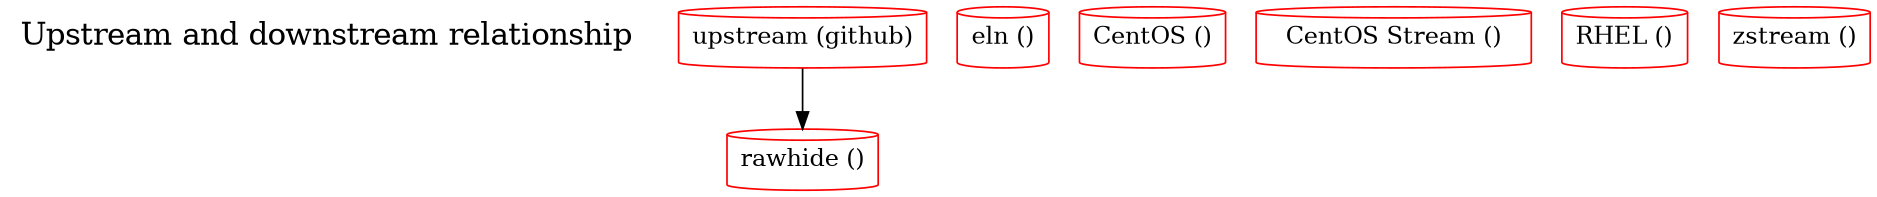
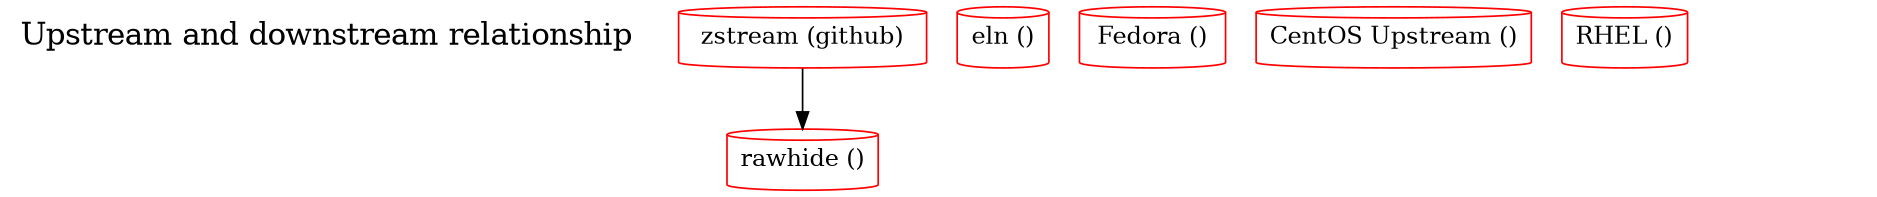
  digraph {
    node [shape=cylinder color=red]
    n1 [fontsize=18 label="Upstream and downstream relationship" shape=plaintext color=""]
-   n2 [label="upstream (github)"]
+   n2 [label="zstream (github)"]
    n3 [label="rawhide ()"]
    n4 [label="eln ()"]
-   n5 [label="CentOS ()"]
-   n6 [label="CentOS Stream ()"]
+   n5 [label="Fedora ()"]
+   n6 [label="CentOS Upstream ()"]
    n7 [label="RHEL ()"]
-   n8 [label="zstream ()"]
    n2 -> n3
  }
